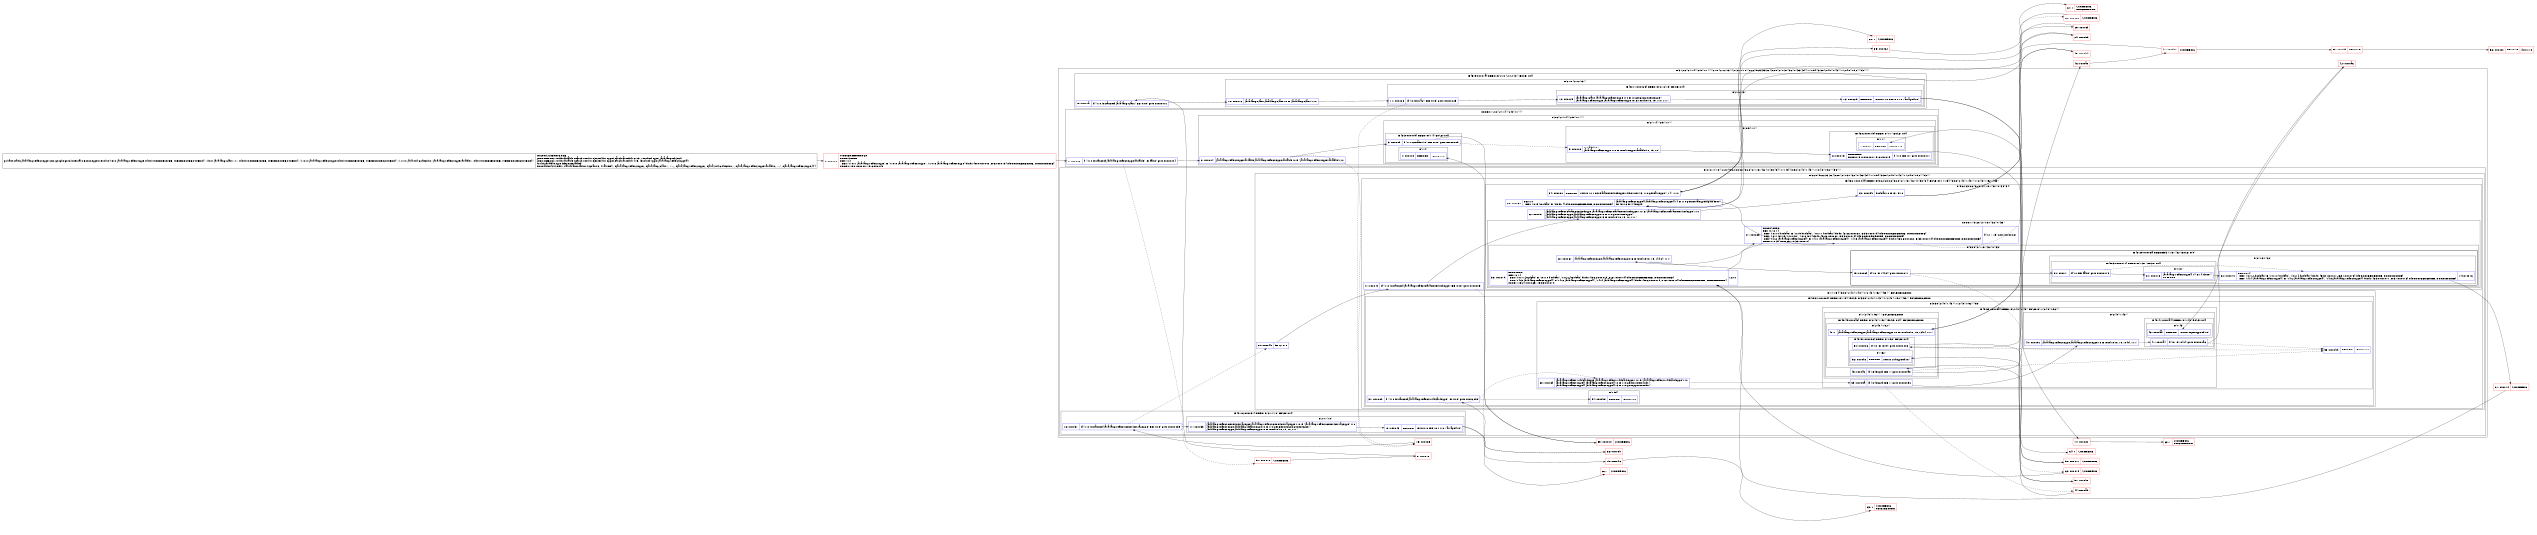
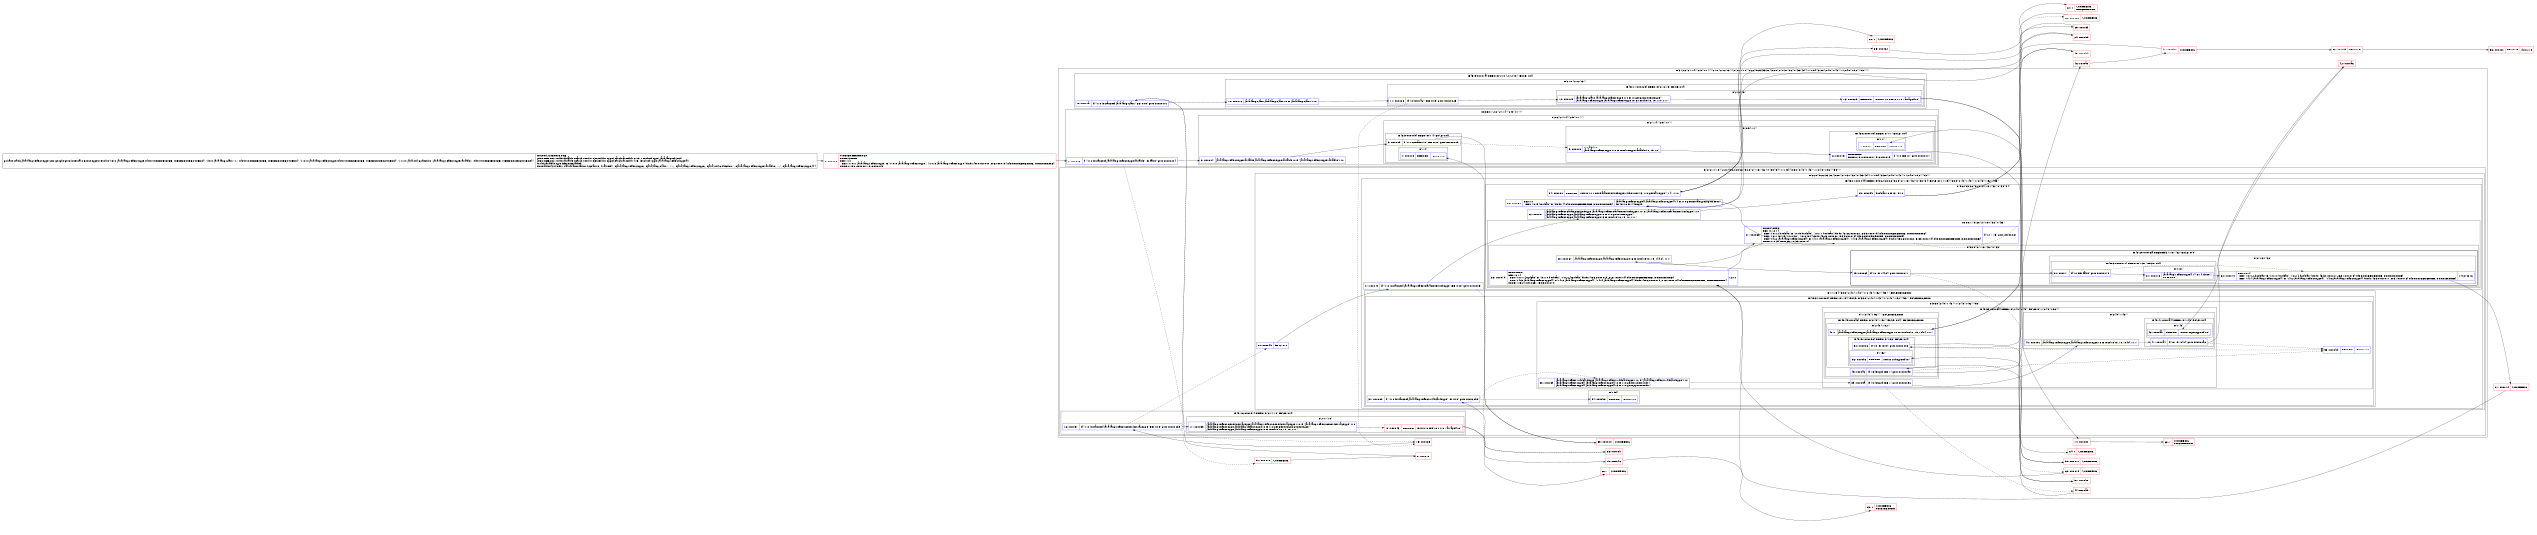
  digraph {
    rankdir=LR
    node [color=blue shape=record]
    n1 [label="{4\:\ 0x000d|RETURN\l|return r10\l}"]
    n2 [label="{3\:\ 0x000b|if (r11.contains(r0) == true) goto L_0x000d\l}"]
    n3 [label="{7\:\ 0x0017|RETURN\l|return r10\l}"]
    n4 [label="{6\:\ 0x0015|LOOP_END\lLOOP:0: B:0:0x0000\-\>B:6:0x0015\l|if (r10 == r0) goto L_0x0017\l}"]
    n5 [label="{5\:\ 0x000e|r11.add(r0)\ljava.lang.reflect.Type r10 = resolveTypeVariable(r8, r9, r0)\l}"]
    n6 [label="{2\:\ 0x0004|java.lang.reflect.TypeVariable java.lang.reflect.TypeVariable r0 = (java.lang.reflect.TypeVariable) r10\l}"]
    n7 [label="{1\:\ 0x0002|if ((r10 instanceof java.lang.reflect.TypeVariable) != false) goto L_0x0004\l}"]
    n8 [label="{12\:\ 0x0025|java.lang.Class java.lang.reflect.Type r10 = r0.getComponentType()\ljava.lang.reflect.Type java.lang.reflect.Type r8 = resolve(r8, r9, r10, r11)\l}"]
    n9 [label="{13\:\ 0x002d|RETURN\l|return r10 == r8 ? r0 : arrayOf(r8)\l}"]
    n10 [label="{11\:\ 0x0023|if (r0.isArray() == true) goto L_0x0025\l}"]
    n11 [label="{10\:\ 0x001c|java.lang.Class java.lang.Class r0 = (java.lang.Class) r10\l}"]
    n12 [label="{9\:\ 0x001a|if ((r10 instanceof java.lang.Class) == true) goto L_0x001c\l}"]
    n13 [label="{17\:\ 0x0039|java.lang.reflect.GenericArrayType java.lang.reflect.GenericArrayType r10 = (java.lang.reflect.GenericArrayType) r10\ljava.lang.reflect.Type java.lang.reflect.Type r0 = r10.getGenericComponentType()\ljava.lang.reflect.Type java.lang.reflect.Type r8 = resolve(r8, r9, r0, r11)\l}"]
-   n14 [label="{18\:\ 0x0043|RETURN\l|return r0 == r8 ? r10 : arrayOf(r8)\l}"]
+   n14 [color=red label="{18\:\ 0x0043|RETURN\l|return r0 == r8 ? r10 : arrayOf(r8)\l}"]
    n15 [label="{16\:\ 0x0037|if ((r10 instanceof java.lang.reflect.GenericArrayType) == true) goto L_0x0039\l}"]
    n16 [label="{31\:\ 0x0073|java.lang.reflect.Type[] r4 = r4.clone()\lr0 = true\l}"]
    n17 [label="{30\:\ 0x0071|if (r0 == false) goto L_0x0073\l}"]
    n18 [label="{32\:\ 0x007b|PHI: r0 r4 \l  PHI: (r0v12 boolean) = (r0v10 boolean), (r0v14 boolean) binds: [B:30:0x0071, B:31:0x0073] A[DONT_GENERATE, DONT_INLINE]\l  PHI: (r4v4 java.lang.reflect.Type[]) = (r4v2 java.lang.reflect.Type[]), (r4v6 java.lang.reflect.Type[]) binds: [B:30:0x0071, B:31:0x0073] A[DONT_GENERATE, DONT_INLINE]\l|r4[r2] = r6\l}"]
    n19 [label="{29\:\ 0x006f|if (r6 != r4[r2]) goto L_0x0071\l}"]
    n20 [label="{28\:\ 0x0067|java.lang.reflect.Type java.lang.reflect.Type r6 = resolve(r8, r9, r4[r2], r11)\l}"]
    n21 [label="{33\:\ 0x007d|LOOP_END\lPHI: r0 r4 \l  PHI: (r0v11 boolean) = (r0v10 boolean), (r0v12 boolean) binds: [B:62:0x007d, B:61:0x007d] A[DONT_GENERATE, DONT_INLINE]\l  PHI: (r4v3 java.lang.reflect.Type[]) = (r4v2 java.lang.reflect.Type[]), (r4v4 java.lang.reflect.Type[]) binds: [B:62:0x007d, B:61:0x007d] A[DONT_GENERATE, DONT_INLINE]\lLOOP:1: B:27:0x0065\-\>B:33:0x007d\l|r2++\l}"]
    n22 [label="{27\:\ 0x0065|LOOP_START\lPHI: r0 r2 r4 \l  PHI: (r0v10 boolean) = (r0v9 boolean), (r0v11 boolean) binds: [B:26:0x0060, B:33:0x007d] A[DONT_GENERATE, DONT_INLINE]\l  PHI: (r2v1 int) = (r2v0 int), (r2v2 int) binds: [B:26:0x0060, B:33:0x007d] A[DONT_GENERATE, DONT_INLINE]\l  PHI: (r4v2 java.lang.reflect.Type[]) = (r4v1 java.lang.reflect.Type[]), (r4v3 java.lang.reflect.Type[]) binds: [B:26:0x0060, B:33:0x007d] A[DONT_GENERATE, DONT_INLINE]\lLOOP:1: B:27:0x0065\-\>B:33:0x007d\l|if (r2 \< r5) goto L_0x0067\l}"]
    n23 [label="{22\:\ 0x0051|java.lang.reflect.ParameterizedType java.lang.reflect.ParameterizedType r10 = (java.lang.reflect.ParameterizedType) r10\ljava.lang.reflect.Type java.lang.reflect.Type r0 = r10.getOwnerType()\ljava.lang.reflect.Type java.lang.reflect.Type r3 = resolve(r8, r9, r0, r11)\l}"]
    n24 [label="{23\:\ 0x005b|boolean r0 = r3 != r0\l}"]
    n25 [label="{26\:\ 0x0060|PHI: r0 \l  PHI: (r0v9 boolean) =  binds: [] A[DONT_GENERATE, DONT_INLINE]\l|java.lang.reflect.Type[] java.lang.reflect.Type[] r4 = r10.getActualTypeArguments()\lint int r6 = r4.length\l}"]
    n26 [label="{34\:\ 0x0080|RETURN\l|return r0 ? newParameterizedTypeWithOwner(r3, r10.getRawType(), r4) : r10\l}"]
    n27 [label="{54\:\ 0x00be|RETURN\l|return r10\l}"]
    n28 [label="{43\:\ 0x00aa|RETURN\l|return supertypeOf(r8)\l}"]
    n29 [label="{41\:\ 0x00a4|if (r8 != r0[0]) goto L_0x00a6\l}"]
    n30 [label="{40\:\ 0x009c|java.lang.reflect.Type java.lang.reflect.Type r8 = resolve(r8, r9, r0[0], r11)\l}"]
    n31 [label="{52\:\ 0x00bc|RETURN\l|return subtypeOf(r8)\l}"]
    n32 [label="{50\:\ 0x00b6|if (r8 != r3[0]) goto L_0x00b8\l}"]
    n33 [label="{48\:\ ?|java.lang.reflect.Type java.lang.reflect.Type r8 = resolve(r8, r9, r3[0], r11)\l}"]
    n34 [label="{45\:\ 0x00ac|if (r3.length == 1) goto L_0x00ae\l}"]
    n35 [label="{39\:\ 0x009a|if (r0.length == 1) goto L_0x009c\l}"]
    n36 [label="{38\:\ 0x008f|java.lang.reflect.WildcardType java.lang.reflect.WildcardType r10 = (java.lang.reflect.WildcardType) r10\ljava.lang.reflect.Type[] java.lang.reflect.Type[] r0 = r10.getLowerBounds()\ljava.lang.reflect.Type[] java.lang.reflect.Type[] r3 = r10.getUpperBounds()\l}"]
    n37 [label="{53\:\ 0x00bd|RETURN\l|return r10\l}"]
    n38 [label="{37\:\ 0x008d|if ((r10 instanceof java.lang.reflect.WildcardType) != true) goto L_0x00be\l}"]
    n39 [label="{21\:\ 0x004f|if ((r10 instanceof java.lang.reflect.ParameterizedType) == true) goto L_0x0051\l}"]
    n40 [label="{20\:\ 0x004b|int r2 = 0\l}"]
    n41 [color=red label="{59\:\ 0x000d|SYNTHETIC\l}"]
    n42 [color=red label="{58\:\ 0x0017|SYNTHETIC\l}"]
    n43 [color=red label="{57\:\ 0x0018|SYNTHETIC\l}"]
    n44 [color=red label="{14\:\ 0x0030}"]
    n45 [color=red label="{64\:\ ?|SYNTHETIC\l}"]
    n46 [color=red label="{15\:\ 0x0035}"]
    n47 [color=red label="{19\:\ 0x0046}"]
    n48 [color=red label="{66\:\ ?|SYNTHETIC\l}"]
    n49 [color=red label="{61\:\ 0x007d|SYNTHETIC\l}"]
    n50 [color=red label="{62\:\ 0x007d|SYNTHETIC\l}"]
    n51 [color=red label="{60\:\ 0x0080|SYNTHETIC\l}"]
    n52 [color=red label="{24\:\ 0x005d}"]
    n53 [color=red label="{25\:\ 0x005f}"]
    n54 [color=red label="{35\:\ 0x0082}"]
    n55 [color=red label="{68\:\ ?|SYNTHETIC\l}"]
    n56 [color=red label="{42\:\ 0x00a6}"]
    n57 [color=red label="{51\:\ 0x00b8}"]
    n58 [color=red label="{49\:\ 0x00b4}"]
    n59 [color=red label="{46\:\ 0x00ae}"]
    n60 [color=red label="{44\:\ 0x00ab}"]
    n61 [color=red label="{36\:\ 0x008b}"]
    n62 [color=red label="{8\:\ 0x0018}"]
    n63 [color=red label="{0\:\ 0x0000|MTH_ENTER_BLOCK\lLOOP_START\lPHI: r10 \l  PHI: (r10v1 java.lang.reflect.Type) = (r10v0 java.lang.reflect.Type), (r10v8 java.lang.reflect.Type) binds: [B:0:0x0000, B:6:0x0015] A[DONT_GENERATE, DONT_INLINE]\lLOOP:0: B:0:0x0000\-\>B:6:0x0015\l}"]
    n64 [color=red label="{63\:\ ?|SYNTHETIC\lORIG_RETURN\l}"]
    n65 [color=red label="{65\:\ ?|SYNTHETIC\lORIG_RETURN\l}"]
    n66 [color=red label="{67\:\ ?|SYNTHETIC\lORIG_RETURN\l}"]
    n67 [color=red label="{47\:\ 0x00b0|SYNTHETIC\l}"]
    n68 [color=red label="{55\:\ 0x00bf|REMOVE\l}"]
    n69 [color=red label="{56\:\ 0x00c0|REMOVE\l|throw r8\l}"]
    n70 [label="{private static java.lang.reflect.Type com.google.gson.internal.$Gson$Types.resolve((r8v0 java.lang.reflect.Type A[IMMUTABLE_TYPE, METHOD_ARGUMENT]), (r9v0 java.lang.Class\<?\> A[IMMUTABLE_TYPE, METHOD_ARGUMENT]), (r10v0 java.lang.reflect.Type A[IMMUTABLE_TYPE, METHOD_ARGUMENT]), (r11v0 java.util.Collection\<java.lang.reflect.TypeVariable\> A[IMMUTABLE_TYPE, METHOD_ARGUMENT]))  | INCONSISTENT_CODE\lJADX DEBUG: Multi\-variable search result rejected for TypeSearchVarInfo\{r0v13, resolved type: java.lang.Object\}\lJADX DEBUG: Multi\-variable search result rejected for TypeSearchVarInfo\{r4v5, resolved type: java.lang.reflect.Type[]\}\lMulti\-variable type inference failed\lAnnotation[SYSTEM, dalvik.annotation.Signature, \{value=[(, Ljava\/lang\/reflect\/Type;, Ljava\/lang\/Class\<, *\>;, Ljava\/lang\/reflect\/Type;, Ljava\/util\/Collection\<, Ljava\/lang\/reflect\/TypeVariable;, \>;), Ljava\/lang\/reflect\/Type;]\}]\l}" color=""]
    subgraph cluster_1 {
      label="R(3:(2:2|(2:(1:4)|(2:5|(1:7))))|(2:10|(2:12|13))|(2:(2:17|18)|(2:20|(5:22|23|26|(3:28|(2:(1:31)|32)(0)|33)|34)(1:(1:54)(3:38|(2:40|(1:43))(1:(2:48|(1:52)))|53)))))"
      subgraph cluster_2 {
        label="LOOP:0: (2:2|(2:(1:4)|(2:5|(1:7))))"
        n7
        subgraph cluster_3 {
          label="R(2:2|(2:(1:4)|(2:5|(1:7))))"
          n6
          subgraph cluster_4 {
            label="R(2:(1:4)|(2:5|(1:7)))"
            subgraph cluster_5 {
              label="IF [B:3:0x000b] THEN: R(1:4) ELSE: null"
              n2
              subgraph cluster_6 {
                label="R(1:4)"
                n1
              }
            }
            subgraph cluster_7 {
              label="R(2:5|(1:7))"
              n5
              subgraph cluster_8 {
                label="IF [B:6:0x0015] THEN: R(1:7) ELSE: null"
                n4
                subgraph cluster_9 {
                  label="R(1:7)"
                  n3
                }
              }
            }
          }
        }
      }
      subgraph cluster_10 {
        label="IF [B:9:0x001a] THEN: R(2:10|(2:12|13)) ELSE: null"
        n12
        subgraph cluster_11 {
          label="R(2:10|(2:12|13))"
          n11
          subgraph cluster_12 {
            label="IF [B:11:0x0023] THEN: R(2:12|13) ELSE: null"
            n10
            subgraph cluster_13 {
              label="R(2:12|13)"
              n8
              n9
            }
          }
        }
      }
      subgraph cluster_14 {
        label="R(2:(2:17|18)|(2:20|(5:22|23|26|(3:28|(2:(1:31)|32)(0)|33)|34)(1:(1:54)(3:38|(2:40|(1:43))(1:(2:48|(1:52)))|53))))"
        subgraph cluster_15 {
          label="IF [B:16:0x0037] THEN: R(2:17|18) ELSE: null"
          n15
          subgraph cluster_16 {
            label="R(2:17|18)"
            n13
            n14
          }
        }
        subgraph cluster_17 {
          label="R(2:20|(5:22|23|26|(3:28|(2:(1:31)|32)(0)|33)|34)(1:(1:54)(3:38|(2:40|(1:43))(1:(2:48|(1:52)))|53)))"
          n40
          subgraph cluster_18 {
            label="IF [B:21:0x004f] THEN: R(5:22|23|26|(3:28|(2:(1:31)|32)(0)|33)|34) ELSE: R(1:(1:54)(3:38|(2:40|(1:43))(1:(2:48|(1:52)))|53))"
            n39
            subgraph cluster_19 {
              label="R(5:22|23|26|(3:28|(2:(1:31)|32)(0)|33)|34)"
              n23
              n24
              n25
              n26
              subgraph cluster_20 {
                label="LOOP:1: (3:28|(2:(1:31)|32)(0)|33)"
                n22
                subgraph cluster_21 {
                  label="R(3:28|(2:(1:31)|32)(0)|33)"
                  n20
                  n21
                  subgraph cluster_22 {
                    label="IF [B:29:0x006f] THEN: R(2:(1:31)|32) ELSE: R(0)"
                    n19
                    subgraph cluster_23 {
                      label="R(2:(1:31)|32)"
                      n18
                      subgraph cluster_24 {
                        label="IF [B:30:0x0071] THEN: R(1:31) ELSE: null"
                        n17
                        subgraph cluster_25 {
                          label="R(1:31)"
                          n16
                        }
                      }
                    }
                    subgraph cluster_26 {
                      label="R(0)"
                    }
                  }
                }
              }
            }
            subgraph cluster_27 {
              label="R(1:(1:54)(3:38|(2:40|(1:43))(1:(2:48|(1:52)))|53)) | ELSE_IF_CHAIN\l"
              subgraph cluster_28 {
                label="IF [B:37:0x008d] THEN: R(1:54) ELSE: R(3:38|(2:40|(1:43))(1:(2:48|(1:52)))|53) | ELSE_IF_CHAIN\l"
                n38
                subgraph cluster_29 {
                  label="R(1:54)"
                  n27
                }
                subgraph cluster_30 {
                  label="R(3:38|(2:40|(1:43))(1:(2:48|(1:52)))|53)"
                  n36
                  n37
                  subgraph cluster_31 {
                    label="IF [B:39:0x009a] THEN: R(2:40|(1:43)) ELSE: R(1:(2:48|(1:52)))"
                    n35
                    subgraph cluster_32 {
                      label="R(2:40|(1:43))"
                      n30
                      subgraph cluster_33 {
                        label="IF [B:41:0x00a4] THEN: R(1:43) ELSE: null"
                        n29
                        subgraph cluster_34 {
                          label="R(1:43)"
                          n28
                        }
                      }
                    }
                    subgraph cluster_35 {
                      label="R(1:(2:48|(1:52))) | ELSE_IF_CHAIN\l"
                      subgraph cluster_36 {
                        label="IF [B:45:0x00ac] THEN: R(2:48|(1:52)) ELSE: null | ELSE_IF_CHAIN\l"
                        n34
                        subgraph cluster_37 {
                          label="R(2:48|(1:52))"
                          n33
                          subgraph cluster_38 {
                            label="IF [B:50:0x00b6] THEN: R(1:52) ELSE: null"
                            n32
                            subgraph cluster_39 {
                              label="R(1:52)"
                              n31
                            }
                          }
                        }
                      }
                    }
                  }
                }
              }
            }
          }
        }
      }
    }
    n2 -> n5 [style=dashed]
    n2 -> n41
    n4 -> n42
    n5 -> n4
    n6 -> n2
    n7 -> n6
    n7 -> n43 [style=dashed]
    n8 -> n9
    n9 -> n44
    n9 -> n45
    n10 -> n8
    n10 -> n46 [style=dashed]
    n11 -> n10
    n12 -> n11
-   n6 -> n46 [style=dashed]
+   n12 -> n46 [style=dashed]
    n13 -> n14
    n14 -> n47
    n14 -> n48
    n15 -> n13
    n15 -> n40 [style=dashed]
    n16 -> n18
    n17 -> n16
    n17 -> n18 [style=dashed]
    n18 -> n49
    n19 -> n17
    n19 -> n50 [style=dashed]
    n20 -> n19
    n21 -> n22
    n22 -> n20
    n22 -> n51 [style=dashed]
    n23 -> n24
    n24 -> n52
    n24 -> n53
    n25 -> n22
    n26 -> n54
    n26 -> n55
    n29 -> n37 [style=dashed]
    n29 -> n56
    n30 -> n29
    n32 -> n37 [style=dashed]
    n32 -> n57
    n33 -> n58
    n34 -> n37 [style=dashed]
    n34 -> n59
    n35 -> n30
    n35 -> n60 [style=dashed]
    n36 -> n35
    n38 -> n27
    n38 -> n36 [style=dashed]
    n39 -> n23
    n39 -> n61 [style=dashed]
    n40 -> n39
    n41 -> n1
    n42 -> n3
    n43 -> n62
    n44 -> n64
    n46 -> n15
    n47 -> n65
    n49 -> n21
    n50 -> n21
    n51 -> n26
    n52 -> n25
    n53 -> n25
    n54 -> n66
    n56 -> n28
    n57 -> n31
    n58 -> n32
    n59 -> n67
    n60 -> n34
    n61 -> n38
    n62 -> n12
    n63 -> n7
    n67 -> n33
    n67 -> n68
    n68 -> n69
    n70 -> n63
  }
